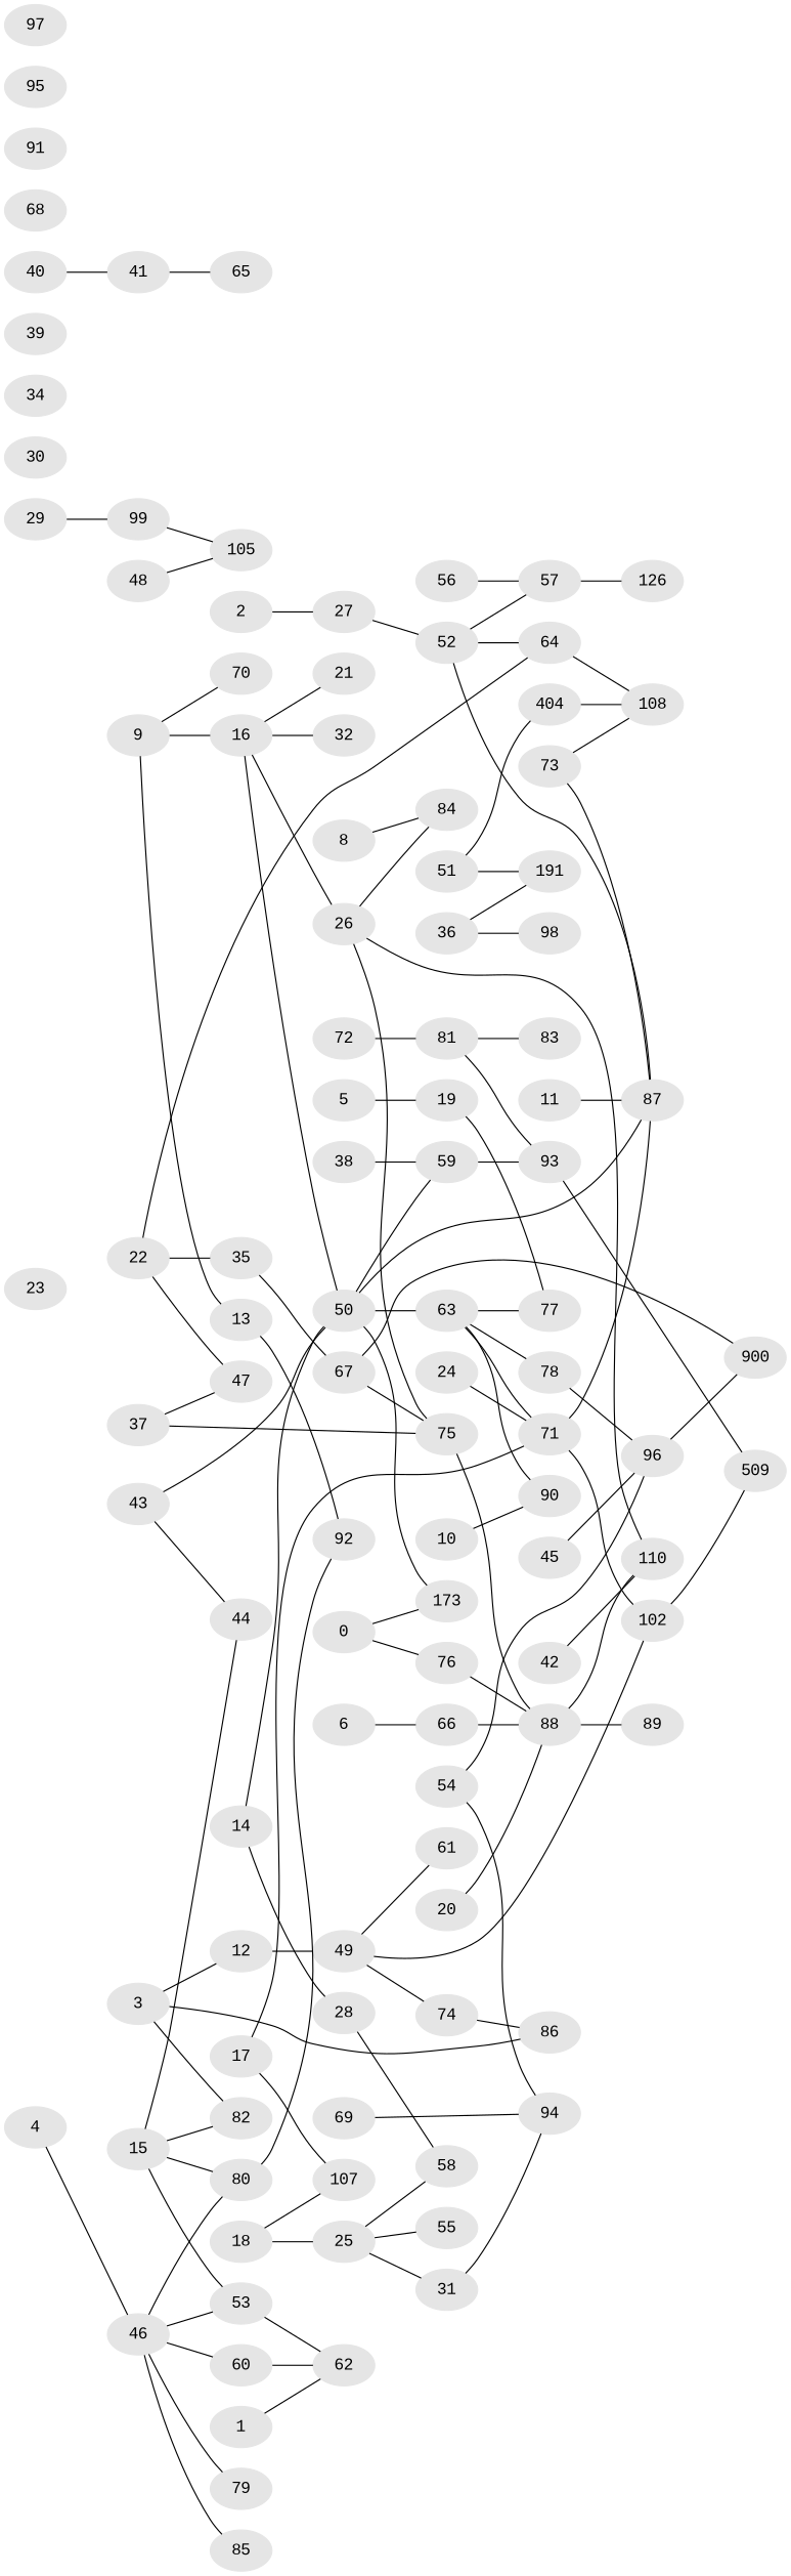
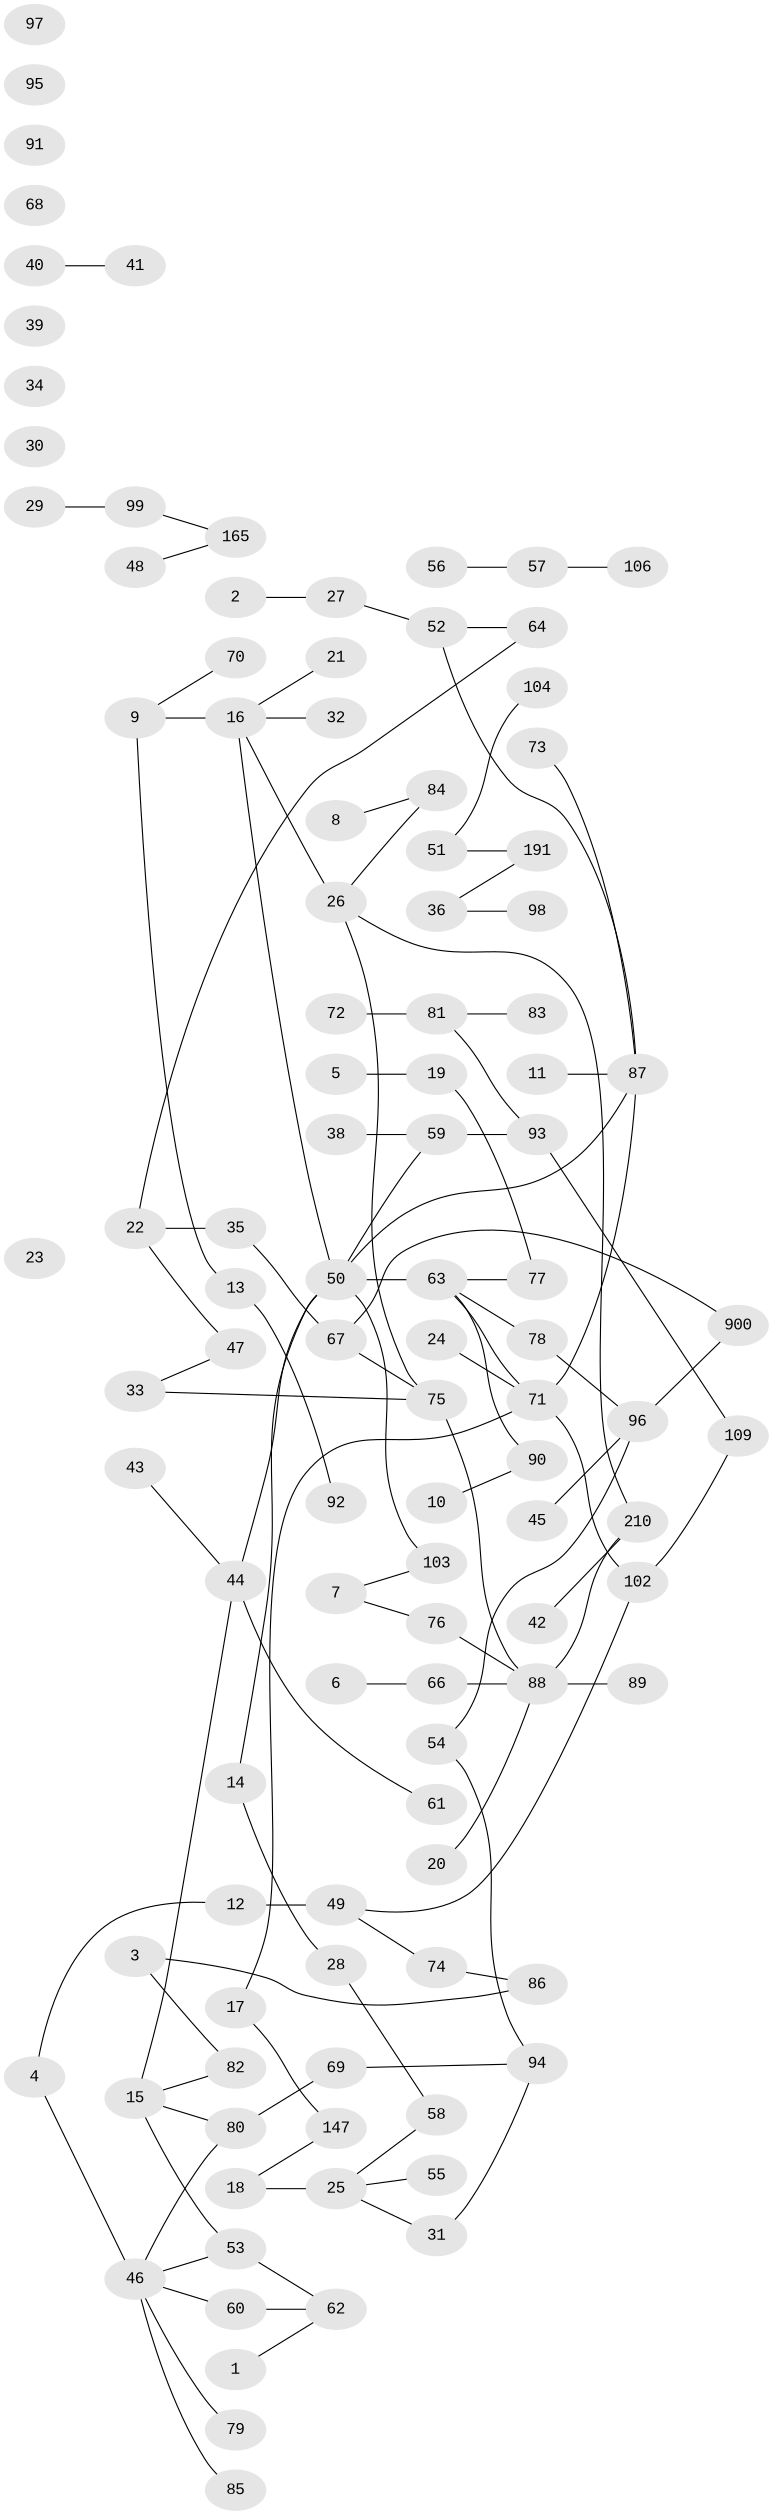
  graph {
    fontname="Liberation Mono"
    rankdir=LR
    node [color=gray90 fontname="Liberation Mono" style=filled]
    edge [fontname="Liberation Mono"]
    1
    62
    2
    27
    52
    3
    82
    86
    4
    12
    46
    49
    53
    80
    60
    79
    85
    5
    19
    77
    6
    66
    88
-   7 [label=0]
+   7
    76
-   103 [label=173]
+   103
    8
    84
    9
    13
    16
    70
    92
    50
    21
    26
    32
    10
    90
    11
    87
    74
    102
    14
    28
    58
    59
    63
    15
    44
    61
    75
-   110
+   110 [label=210]
    17
    71
-   107
+   107 [label=147]
    18
    25
    31
    55
    20
    89
    22
    35
    47
    64
    67
-   108
    23
    24
    94
    57
    29
    99
-   105
+   105 [label=165]
    30
    34
    n78 [label=900]
    36
    98
    n81 [label=191]
-   37
+   37 [label=33]
    38
    93
    39
    40
    41
-   65
    42
    43
    45
    96
    48
-   109 [label=509]
+   109
    78
    51
-   104 [label=404]
-   106 [label=126]
+   104
+   106
    54
    56
    68
    69
    72
    81
    83
    73
    91
    95
    97
    1 -- 62
    2 -- 27
    27 -- 52
    52 -- 87
    52 -- 64
-   52 -- 57
    3 -- 82
    3 -- 86
-   3 -- 12
+   4 -- 12
    4 -- 46
    12 -- 49
    46 -- 53
    46 -- 80
    46 -- 60
    46 -- 79
    46 -- 85
    49 -- 74
    49 -- 102
    53 -- 62
-   80 -- 92
+   80 -- 69
    60 -- 62
    5 -- 19
    19 -- 77
    6 -- 66
    66 -- 88
    88 -- 110
    88 -- 89
    7 -- 76
    7 -- 103
    76 -- 88
    8 -- 84
    9 -- 13
    9 -- 16
    9 -- 70
    13 -- 92
    16 -- 50
    16 -- 21
    16 -- 26
    16 -- 32
    50 -- 103
    50 -- 87
    50 -- 59
    50 -- 63
    26 -- 84
    26 -- 75
    26 -- 110
    10 -- 90
    11 -- 87
    74 -- 86
    102 -- 109
    14 -- 50
    14 -- 28
    28 -- 58
    59 -- 93
    63 -- 77
    63 -- 90
    63 -- 71
    63 -- 78
    15 -- 82
    15 -- 53
    15 -- 80
    15 -- 44
-   49 -- 61
+   44 -- 61
    75 -- 88
    17 -- 71
    17 -- 107
    71 -- 87
    71 -- 102
    18 -- 107
    18 -- 25
    25 -- 58
    25 -- 31
    25 -- 55
    31 -- 94
    20 -- 88
    22 -- 35
    22 -- 47
    22 -- 64
    35 -- 67
-   64 -- 108
    67 -- 75
    67 -- n78
    24 -- 71
    57 -- 106
    29 -- 99
    99 -- 105
    36 -- 98
    36 -- n81
    37 -- 75
    37 -- 47
    38 -- 59
    93 -- 109
    40 -- 41
-   41 -- 65
    42 -- 110
-   43 -- 50
+   44 -- 50
    43 -- 44
    45 -- 96
    96 -- n78
    48 -- 105
    78 -- 96
    51 -- n81
    51 -- 104
-   104 -- 108
    54 -- 94
    54 -- 96
    56 -- 57
    69 -- 94
    72 -- 81
    81 -- 93
    81 -- 83
    73 -- 87
-   73 -- 108
  }
